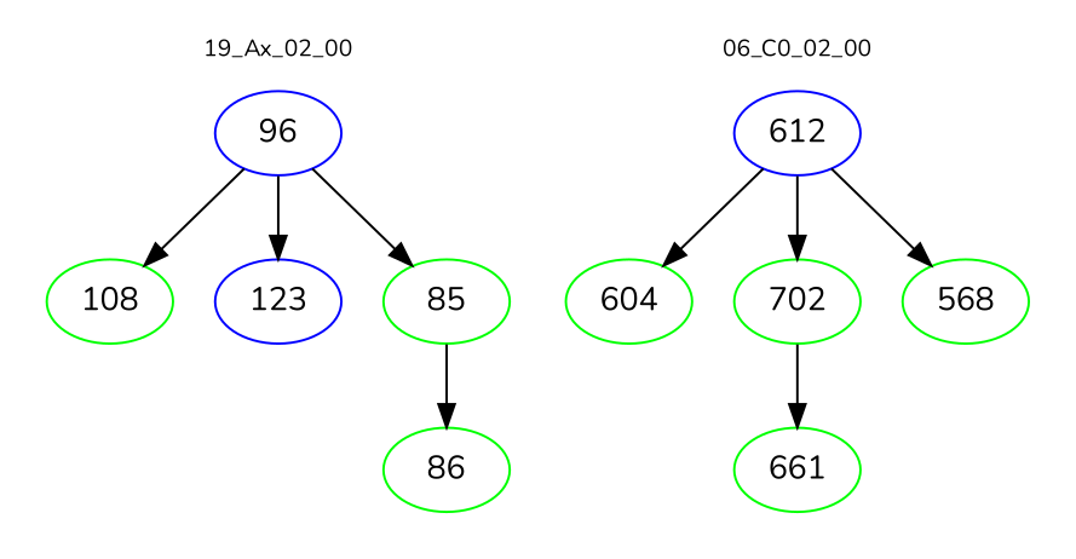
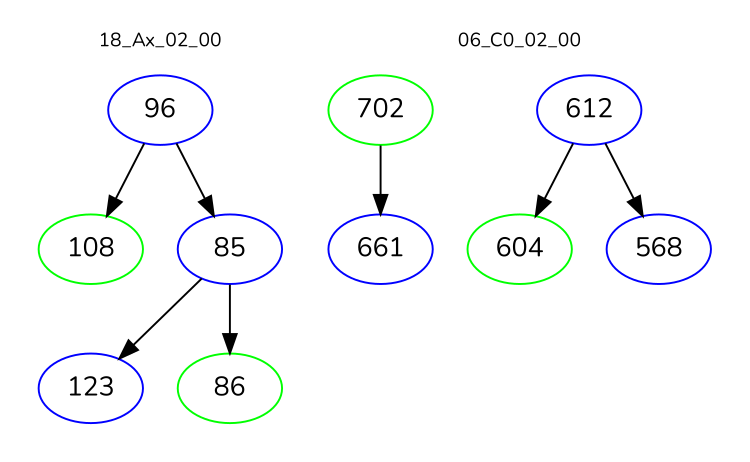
  digraph {
    fontname=Nunito
    node [color=green fontname=Nunito]
    edge [color=black fontname=Nunito]
    n1 [color=blue label=96]
    n2 [label=108]
    n3 [color=blue label=123]
-   n4 [label=85]
+   n4 [color=blue label=85]
    n5 [label=86]
    n6 [color=blue label=612]
    n7 [label=604]
    n8 [label=702]
-   n9 [label=568]
-   n10 [label=661]
+   n9 [color=blue label=568]
+   n10 [color=blue label=661]
    subgraph cluster_1 {
      color=white
      fontsize=10
-     label="19_Ax_02_00"
+     label="18_Ax_02_00"
      n1
      n2
      n3
      n4
      n5
    }
    subgraph cluster_2 {
      color=white
      fontsize=10
      label="06_C0_02_00"
      n6
      n7
      n8
      n9
      n10
    }
    n1 -> n2
-   n1 -> n3
+   n4 -> n3
    n1 -> n4
    n4 -> n5
    n6 -> n7
-   n6 -> n8
    n6 -> n9
    n8 -> n10
  }
